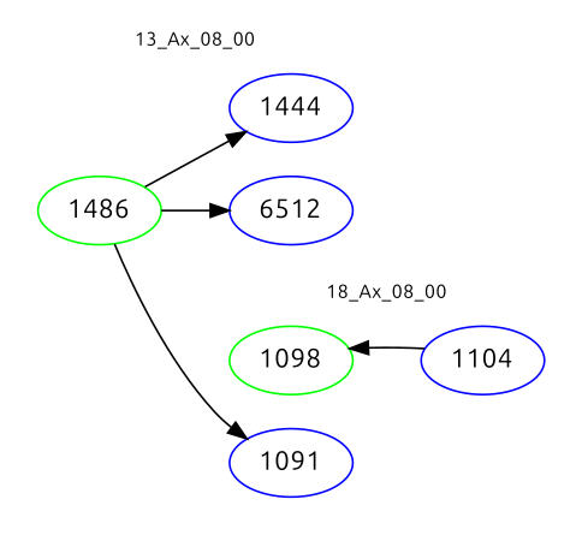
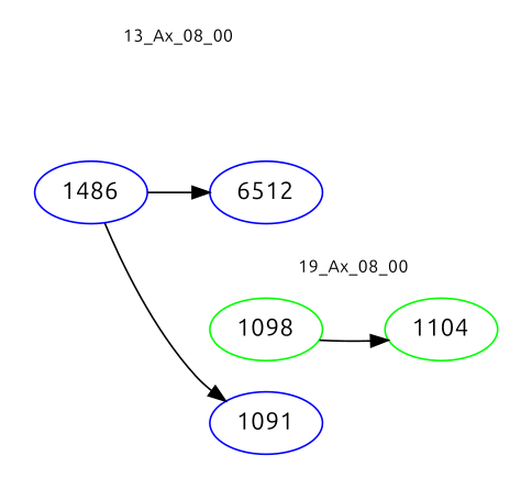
  digraph {
    fontname=Ubuntu
    rankdir=LR
    node [color=blue fontname=Ubuntu]
    edge [color=black fontname=Ubuntu]
-   n1 [color=green label=1486]
+   n1 [label=1486]
    n2 [label=6512]
-   n3 [label=1444]
    n4 [color=green label=1098]
    n5 [label=1091]
-   n6 [label=1104]
+   n6 [color=green label=1104]
    subgraph cluster_1 {
      color=white
      fontsize=10
      label="13_Ax_08_00"
      n1
      n2
-     n3
    }
    subgraph cluster_2 {
      color=white
      fontsize=10
-     label="18_Ax_08_00"
+     label="19_Ax_08_00"
      n4
      n5
      n6
    }
    n1 -> n2
-   n1 -> n3
    n1 -> n5
-   n6 -> n4
+   n4 -> n6
  }
